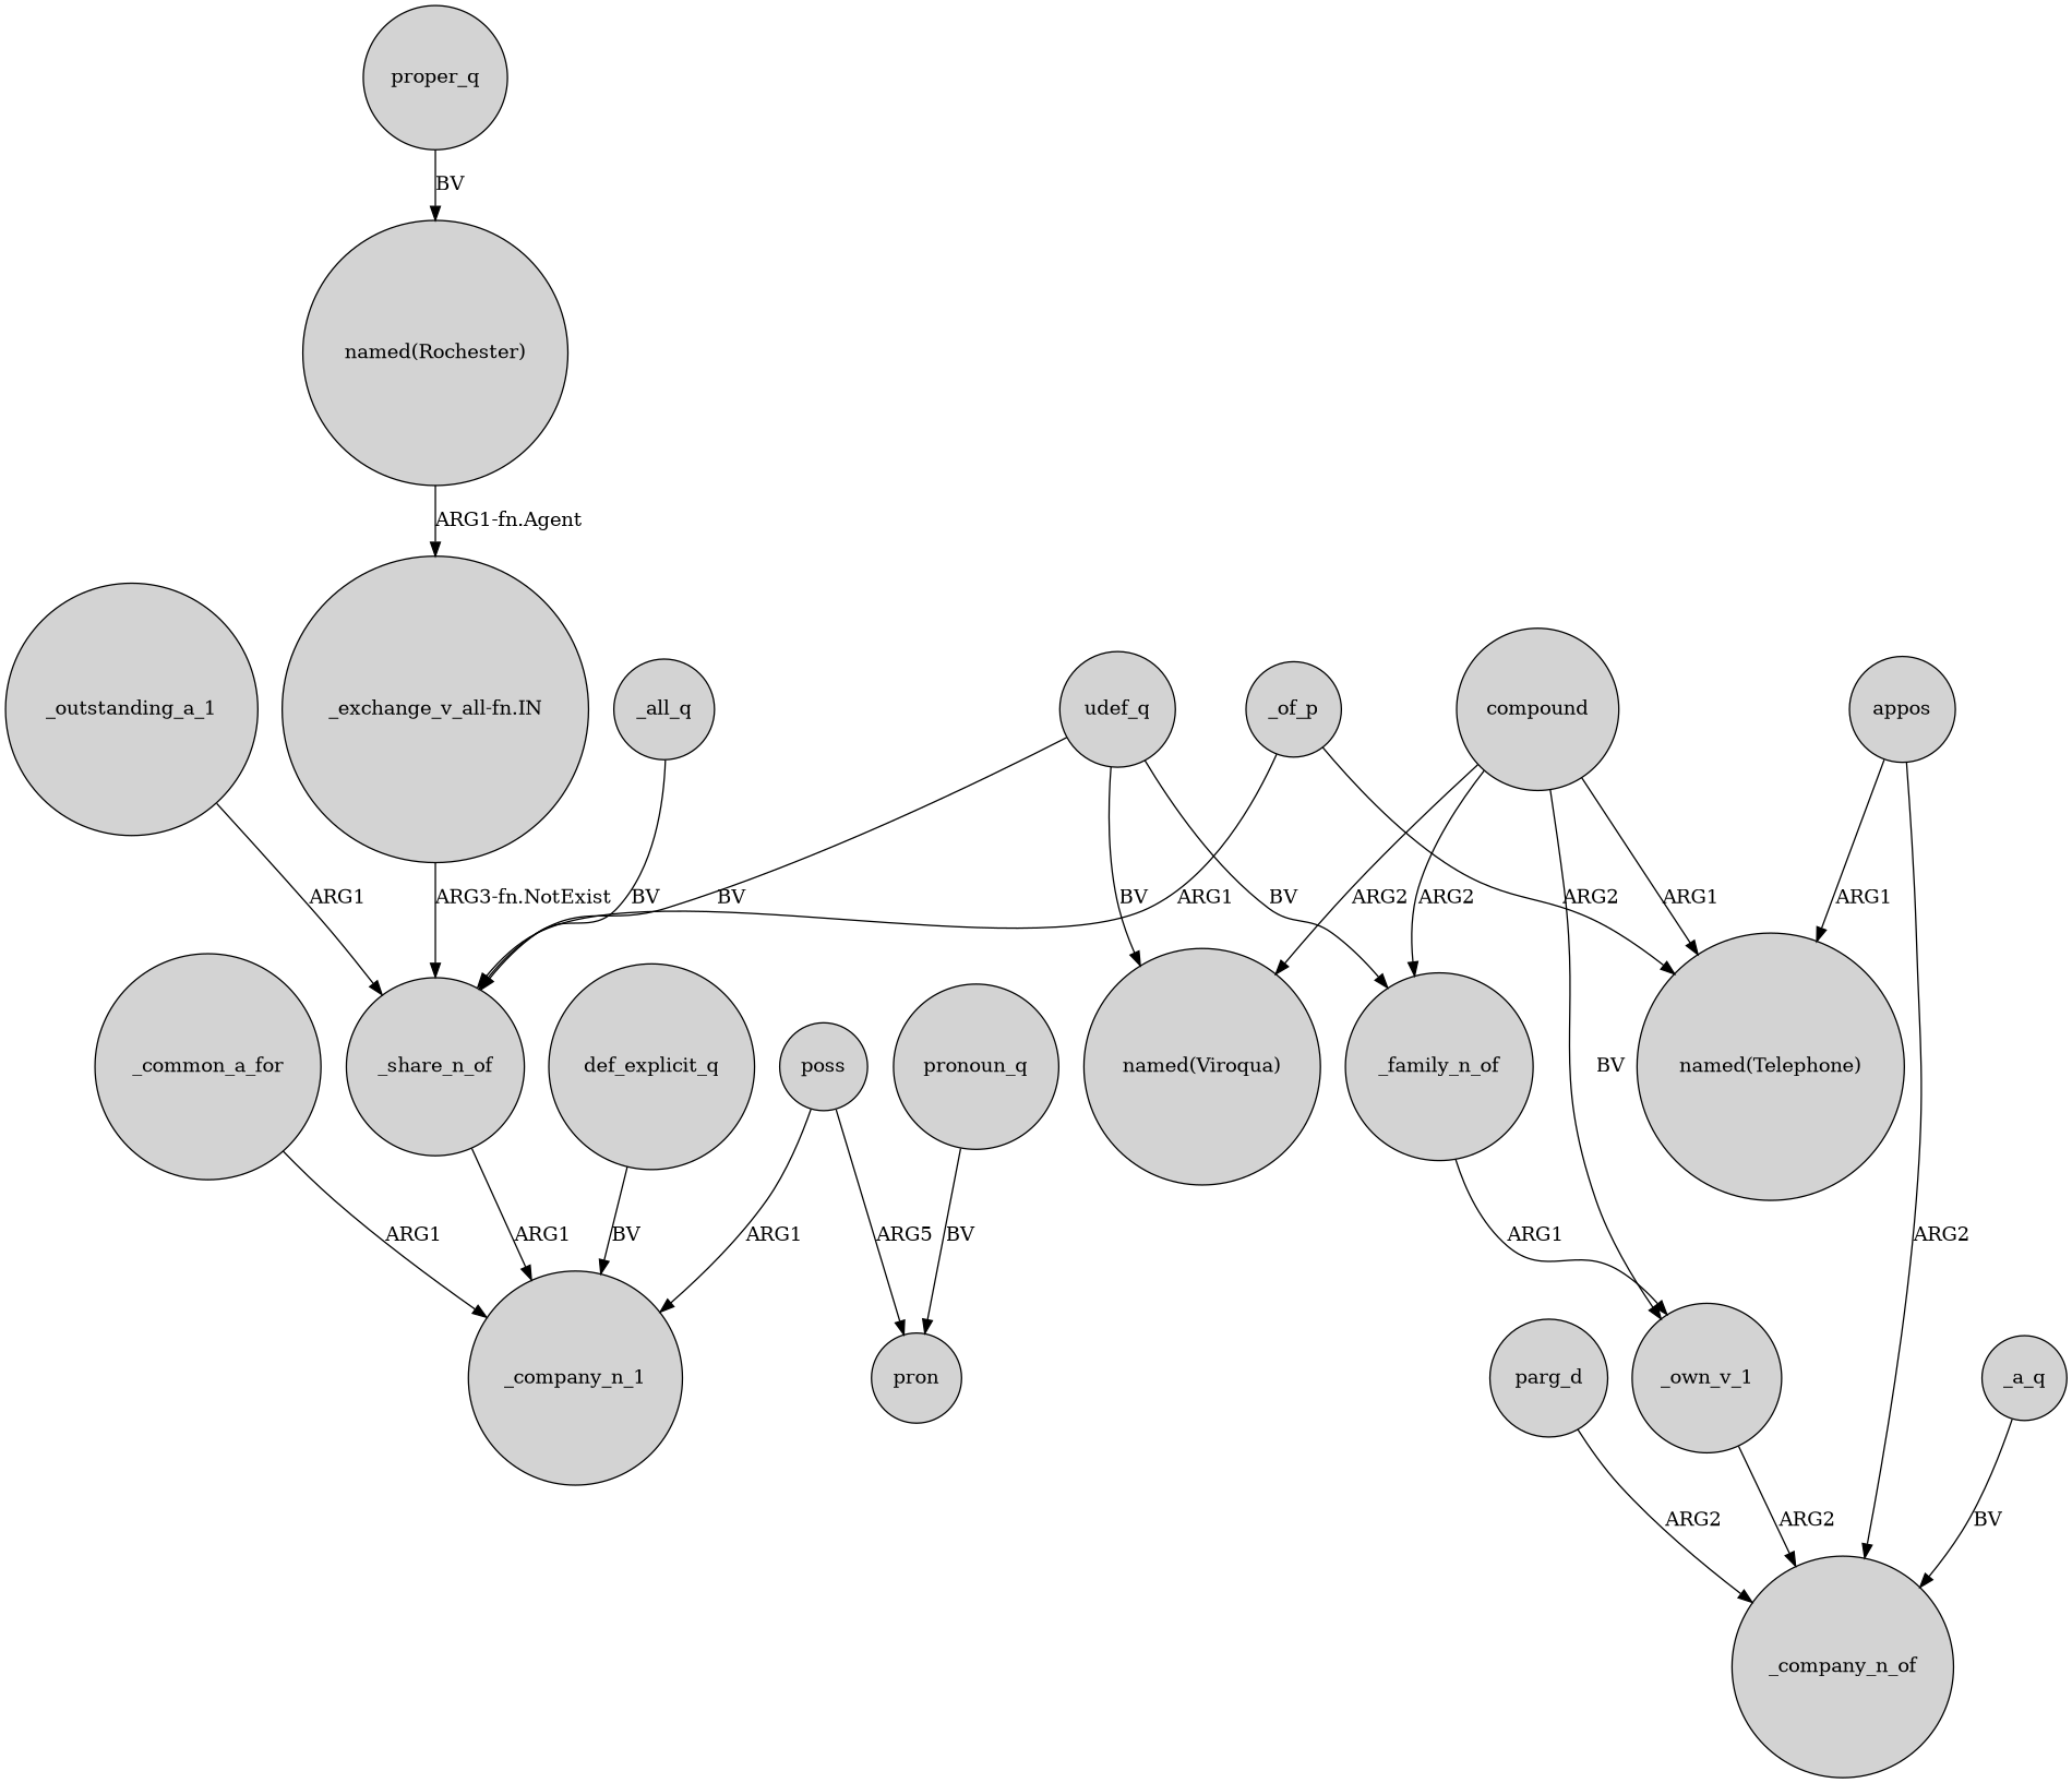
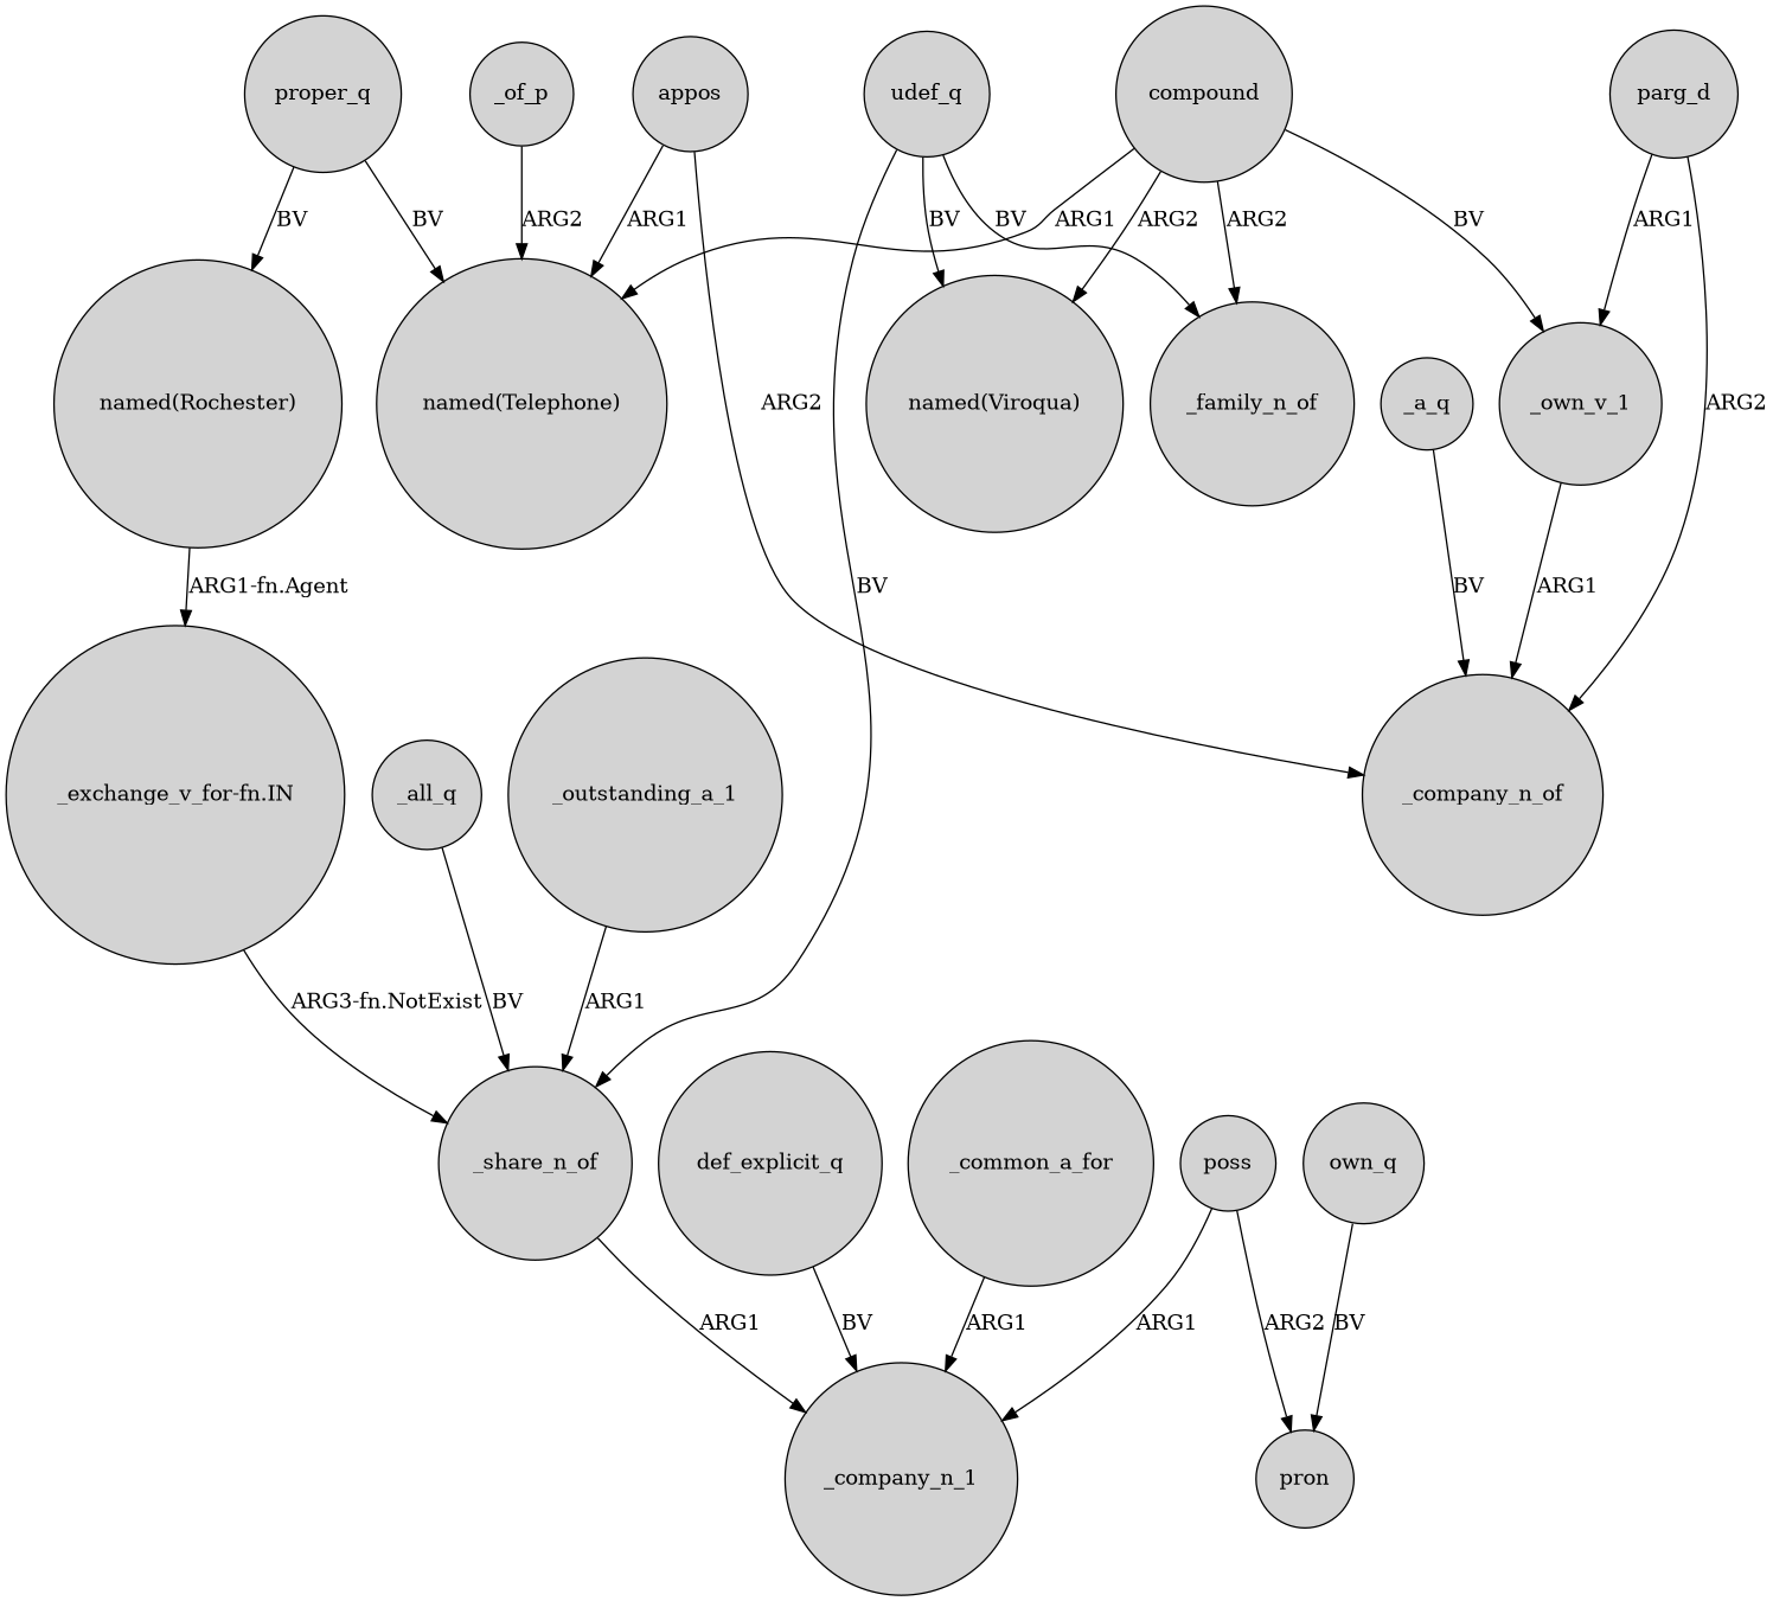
  digraph {
    node [shape=circle style=filled]
    _of_p
    _share_n_of
    "named(Telephone)"
    n4 [label=_company_n_1]
    proper_q
    "named(Rochester)"
-   "_exchange_v_for-fn.IN" [label="_exchange_v_all-fn.IN"]
+   "_exchange_v_for-fn.IN"
    poss
    pron
    parg_d
    _own_v_1
    _company_n_of
    _all_q
    appos
    compound
    "named(Viroqua)"
    _family_n_of
    def_explicit_q
    _outstanding_a_1
-   pronoun_q
+   pronoun_q [label=own_q]
    udef_q
    _a_q
    _common_a_for
-   _of_p -> _share_n_of [label=ARG1]
    _of_p -> "named(Telephone)" [label=ARG2]
    _share_n_of -> n4 [label=ARG1]
+   proper_q -> "named(Telephone)" [label=BV]
    proper_q -> "named(Rochester)" [label=BV]
    "named(Rochester)" -> "_exchange_v_for-fn.IN" [label="ARG1-fn.Agent"]
    "_exchange_v_for-fn.IN" -> _share_n_of [label="ARG3-fn.NotExist"]
    poss -> n4 [label=ARG1]
-   poss -> pron [label=ARG5]
-   _family_n_of -> _own_v_1 [label=ARG1]
+   poss -> pron [label=ARG2]
+   parg_d -> _own_v_1 [label=ARG1]
    parg_d -> _company_n_of [label=ARG2]
-   _own_v_1 -> _company_n_of [label=ARG2]
+   _own_v_1 -> _company_n_of [label=ARG1]
    _all_q -> _share_n_of [label=BV]
    appos -> "named(Telephone)" [label=ARG1]
    appos -> _company_n_of [label=ARG2]
    compound -> "named(Telephone)" [label=ARG1]
    compound -> _own_v_1 [label=BV]
    compound -> "named(Viroqua)" [label=ARG2]
    compound -> _family_n_of [label=ARG2]
    def_explicit_q -> n4 [label=BV]
    _outstanding_a_1 -> _share_n_of [label=ARG1]
    pronoun_q -> pron [label=BV]
    udef_q -> _share_n_of [label=BV]
    udef_q -> "named(Viroqua)" [label=BV]
    udef_q -> _family_n_of [label=BV]
    _a_q -> _company_n_of [label=BV]
    _common_a_for -> n4 [label=ARG1]
  }
